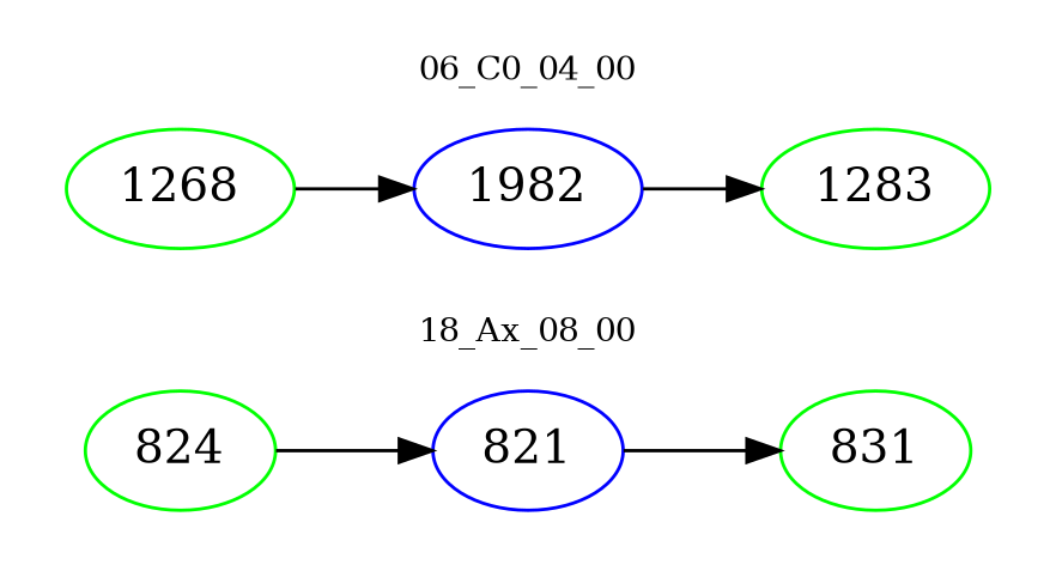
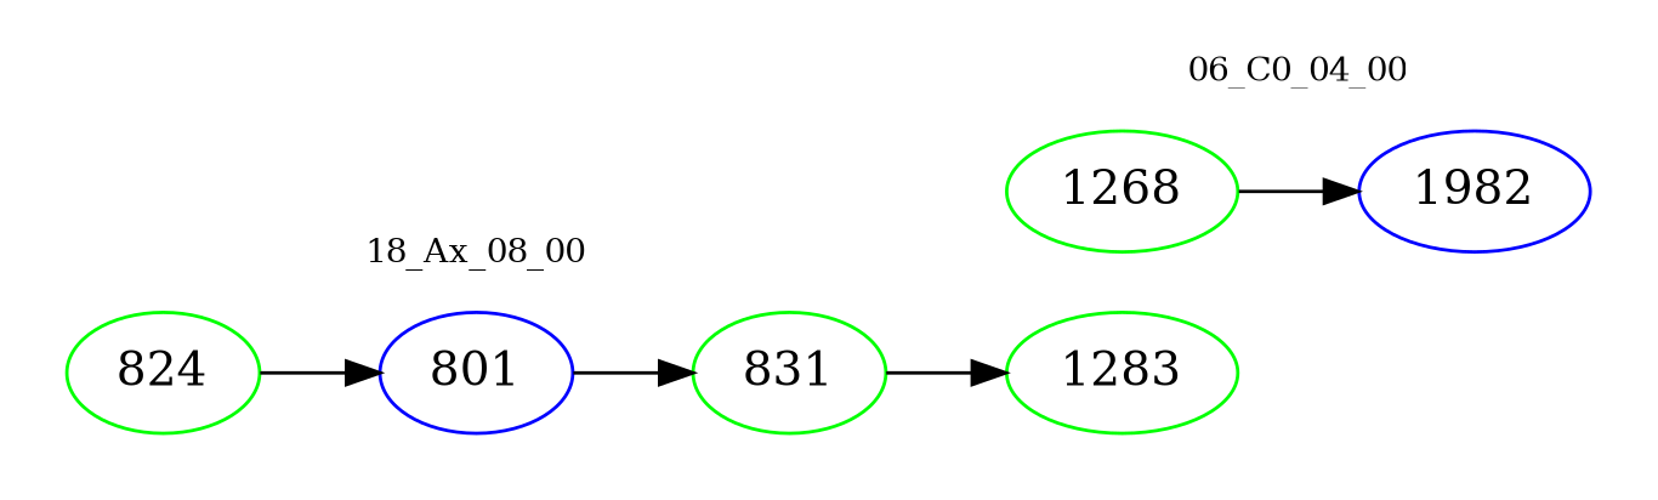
  digraph {
    rankdir=LR
    node [color=green]
    edge [color=black]
    n1 [label=824]
-   n2 [color=blue label=821]
+   n2 [color=blue label=801]
    n3 [label=831]
    n4 [label=1268]
    n5 [color=blue label=1982]
    n6 [label=1283]
    subgraph cluster_1 {
      color=white
      fontsize=10
      label="18_Ax_08_00"
      n1
      n2
      n3
    }
    subgraph cluster_2 {
      color=white
      fontsize=10
      label="06_C0_04_00"
      n4
      n5
      n6
    }
    n1 -> n2
    n2 -> n3
    n4 -> n5
-   n5 -> n6
+   n3 -> n6
  }
